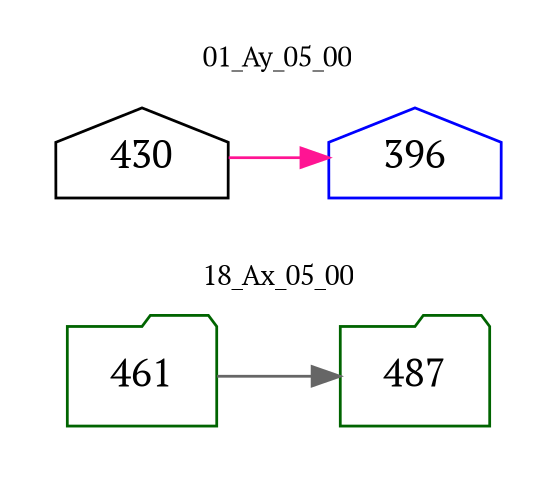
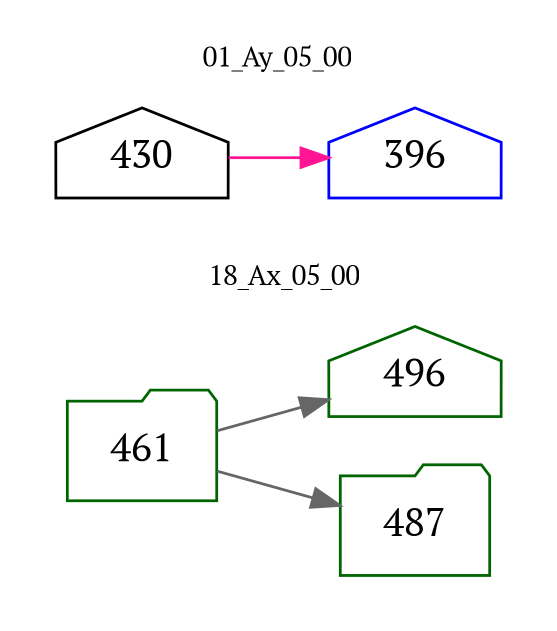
  digraph {
    fontname="PT Serif"
    rankdir=LR
    node [color=darkgreen fontname="PT Serif" shape=house]
    edge [color=gray40 fontname="PT Serif"]
    n1 [label=487 shape=folder]
    n2 [label=461 shape=folder]
+   n3 [label=496]
    n4 [color=black label=430]
    n5 [color=blue label=396]
    subgraph cluster_1 {
      color=white
      fontsize=10
      label="18_Ax_05_00"
      n1
      n2
+     n3
    }
    subgraph cluster_2 {
      color=white
      fontsize=10
      label="01_Ay_05_00"
      n4
      n5
    }
    n2 -> n1
+   n2 -> n3
    n4 -> n5 [color=deeppink]
  }
